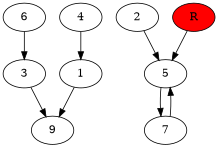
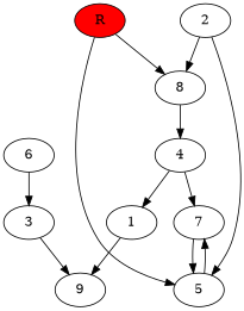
  digraph {
    1
    9
    2
    5
+   8
    7
    4
    3
    6
    R [fillcolor="#ff0000" style=filled]
    1 -> 9
    2 -> 5
+   2 -> 8
    5 -> 7
+   8 -> 4
    7 -> 5
    4 -> 1
+   4 -> 7
    3 -> 9
    6 -> 3
    R -> 5
+   R -> 8
  }
